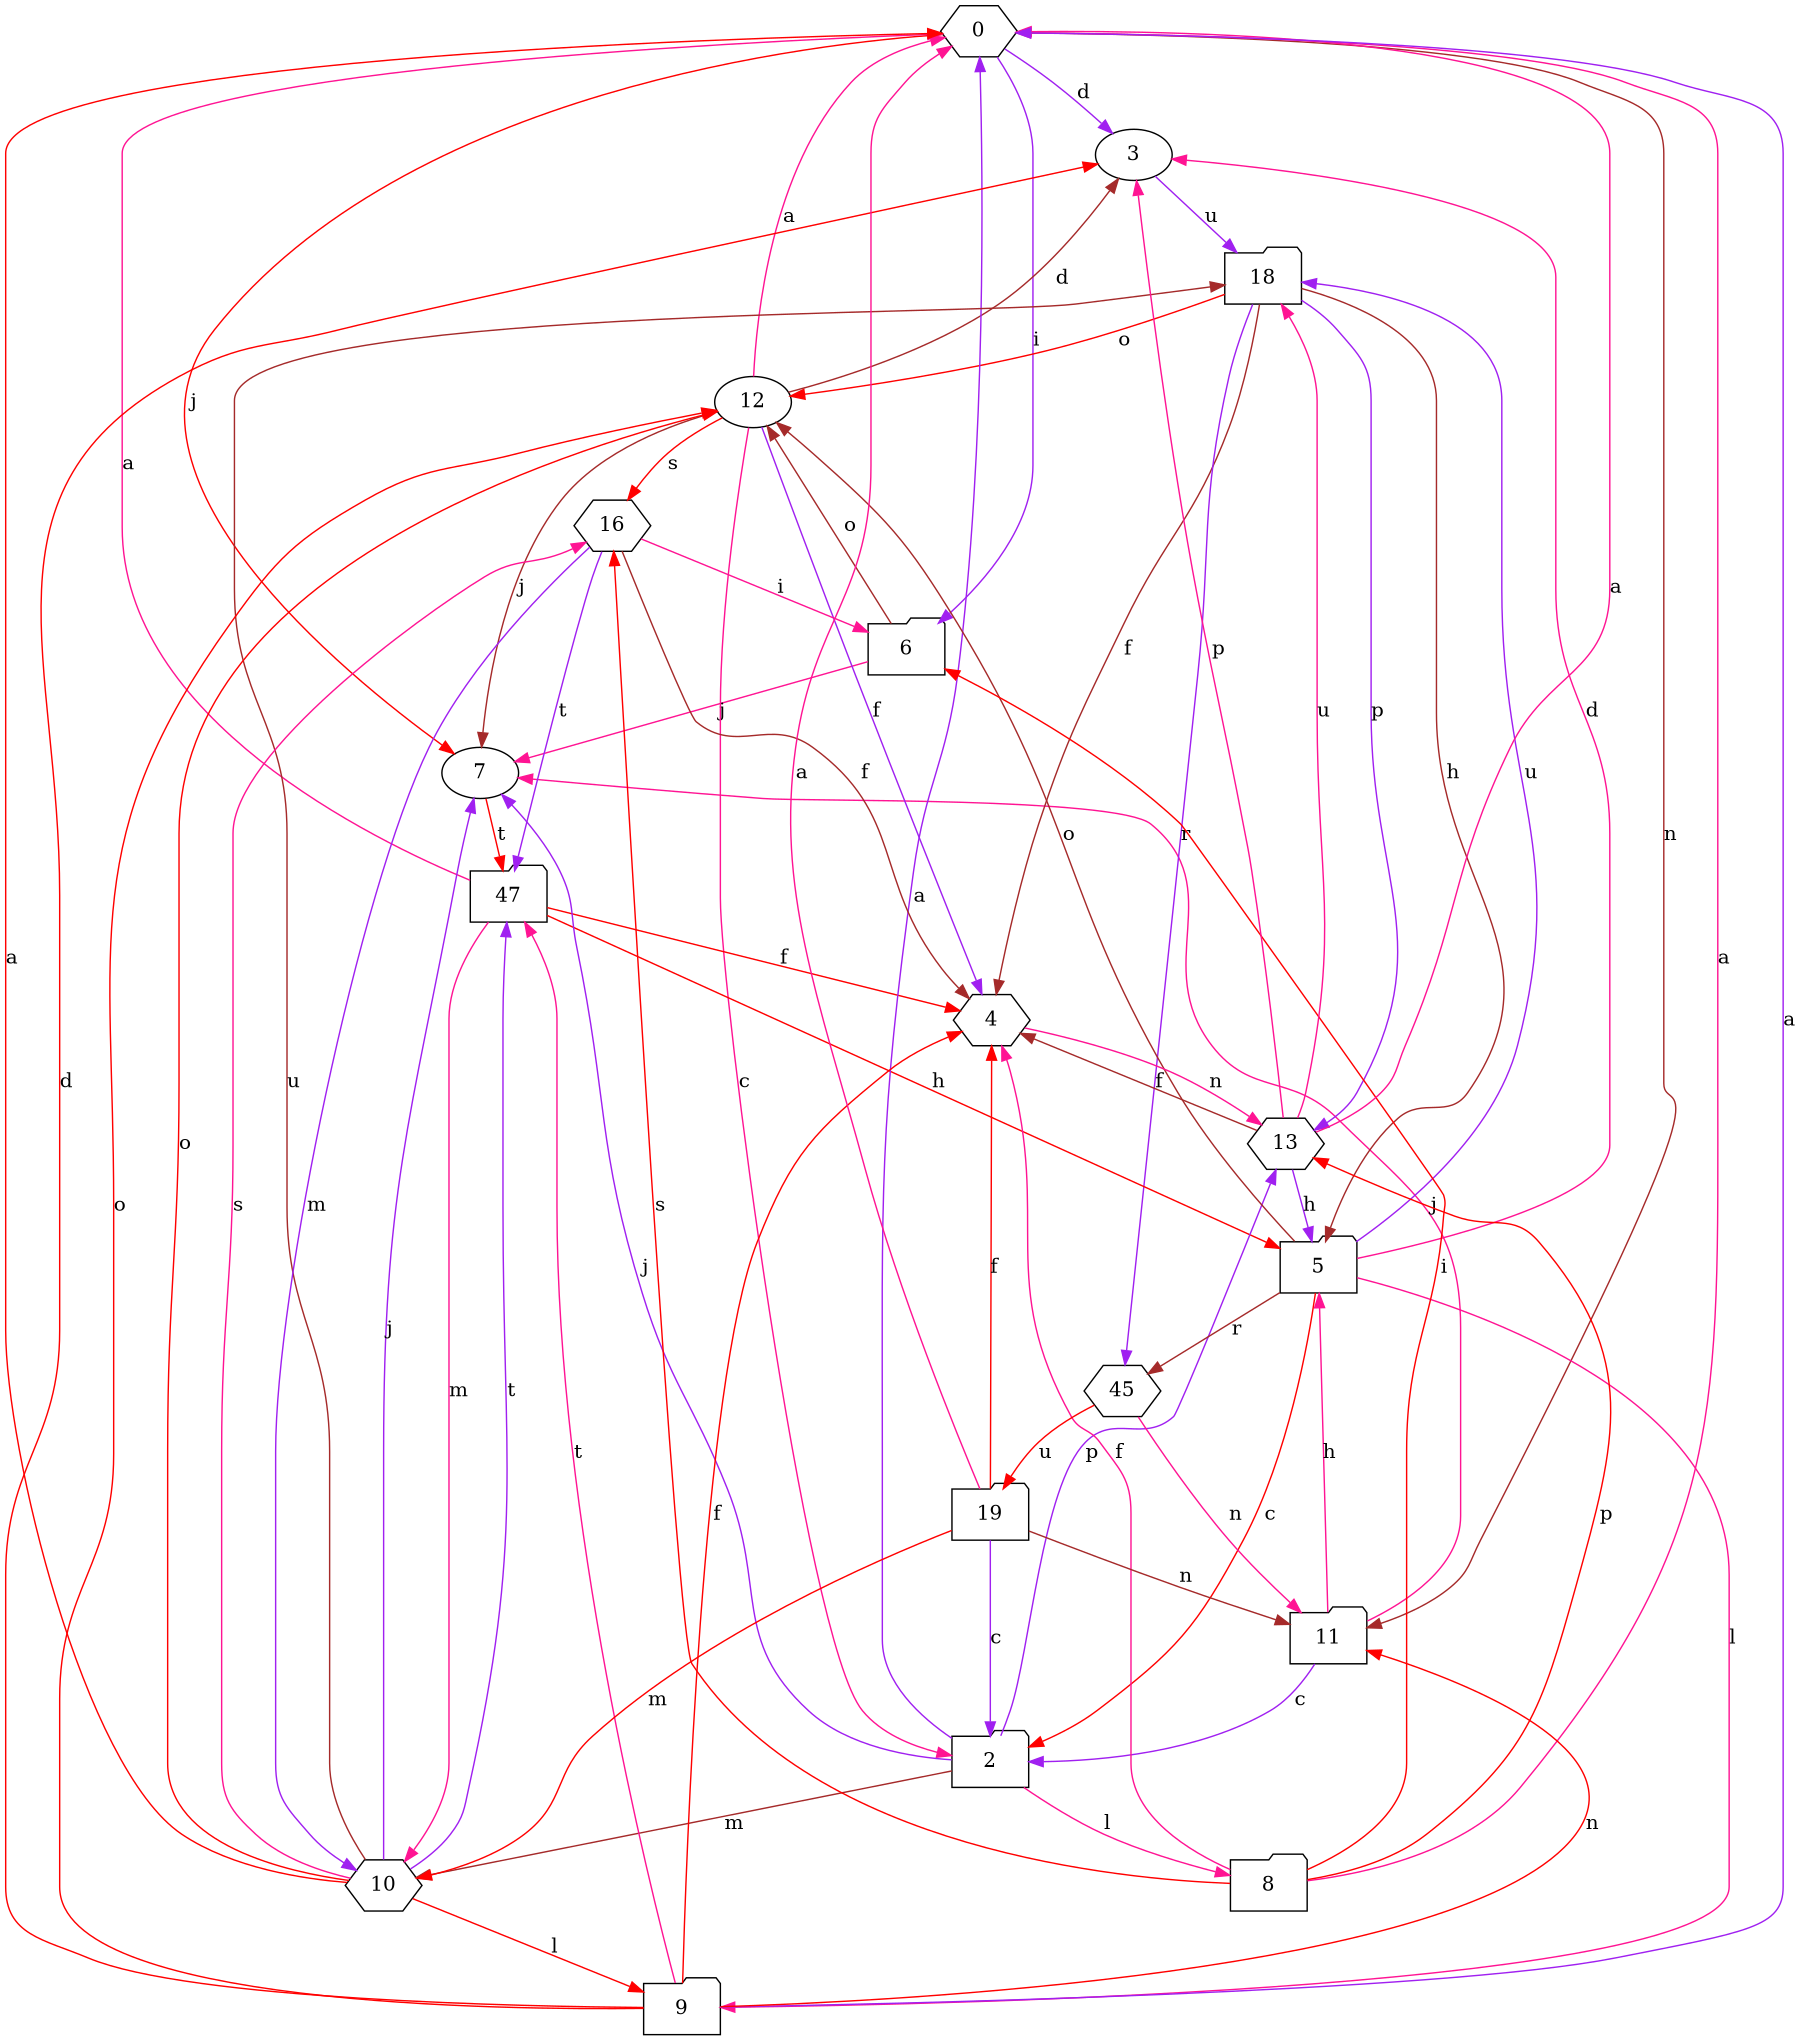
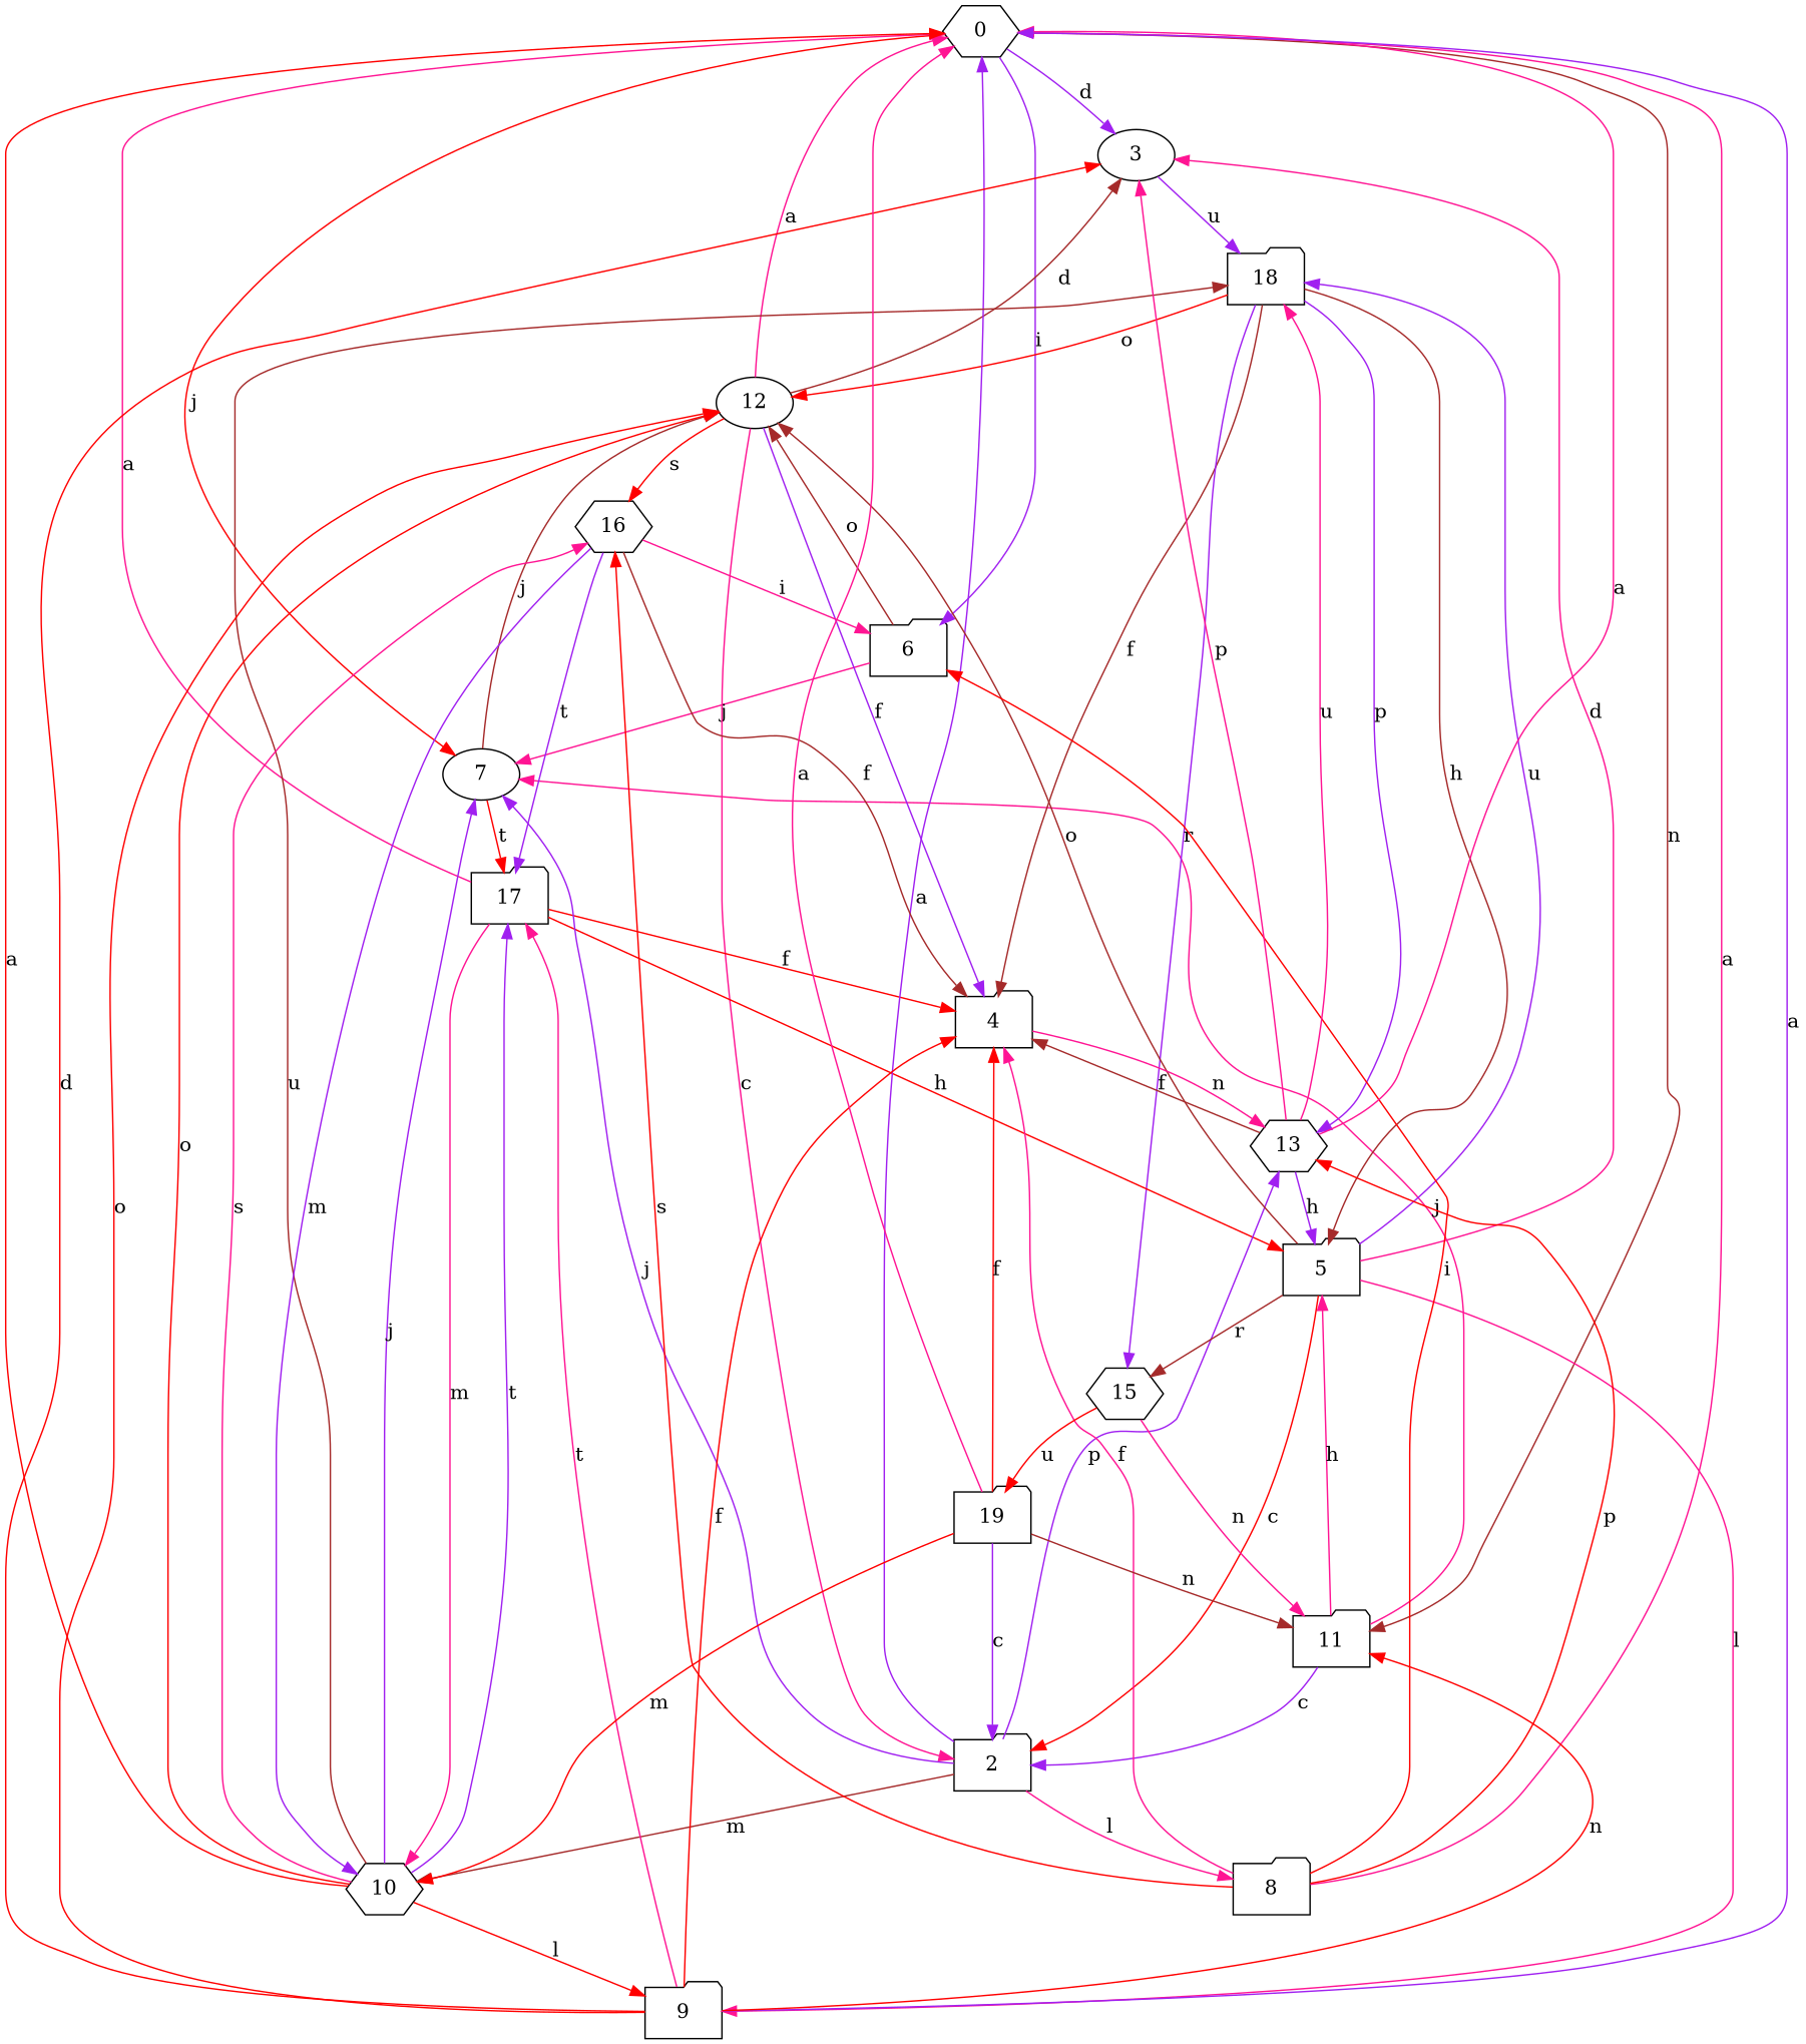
  strict digraph {
    node [shape=folder]
    edge [color=deeppink]
    0 [shape=hexagon]
    3 [shape=ellipse]
    6
    7 [shape=ellipse]
    11
    18
    12 [shape=ellipse]
-   17 [label=47]
+   17
    2
    5
    8
    10 [shape=hexagon]
    13 [shape=hexagon]
-   4 [shape=hexagon]
+   4
    16 [shape=hexagon]
    9
-   15 [shape=hexagon label=45]
+   15 [shape=hexagon]
    19
    0 -> 3 [color=purple label=d]
    0 -> 6 [color=purple label=i]
    0 -> 7 [color=red label=j]
    0 -> 11 [color=brown label=n]
    3 -> 18 [color=purple label=u]
    6 -> 7 [label=j]
    6 -> 12 [color=brown label=o]
    7 -> 17 [color=red label=t]
    11 -> 7 [label=j]
    11 -> 2 [color=purple label=c]
    11 -> 5 [label=h]
    18 -> 12 [color=red label=o]
    18 -> 5 [color=brown label=h]
    18 -> 13 [color=purple label=p]
    18 -> 4 [color=brown label=f]
    18 -> 15 [color=purple label=r]
    12 -> 0 [label=a]
    12 -> 3 [color=brown label=d]
-   12 -> 7 [color=brown label=j]
+   7 -> 12 [color=brown label=j]
    12 -> 2 [label=c]
    12 -> 4 [color=purple label=f]
    12 -> 16 [color=red label=s]
    17 -> 0 [label=a]
    17 -> 5 [color=red label=h]
    17 -> 10 [label=m]
    17 -> 4 [color=red label=f]
    2 -> 0 [color=purple label=a]
    2 -> 7 [color=purple label=j]
    2 -> 8 [label=l]
    2 -> 10 [color=brown label=m]
    2 -> 13 [color=purple label=p]
    5 -> 3 [label=d]
    5 -> 18 [color=purple label=u]
    5 -> 12 [color=brown label=o]
    5 -> 2 [color=red label=c]
    5 -> 9 [label=l]
    5 -> 15 [color=brown label=r]
    8 -> 0 [label=a]
    8 -> 6 [color=red label=i]
    8 -> 13 [color=red label=p]
    8 -> 4 [label=f]
    8 -> 16 [color=red label=s]
    10 -> 0 [color=red label=a]
    10 -> 7 [color=purple label=j]
    10 -> 18 [color=brown label=u]
    10 -> 12 [color=red label=o]
    10 -> 17 [color=purple label=t]
    10 -> 16 [label=s]
    10 -> 9 [color=red label=l]
    13 -> 0 [label=a]
    13 -> 3 [label=p]
    13 -> 18 [label=u]
    13 -> 5 [color=purple label=h]
    13 -> 4 [color=brown label=f]
    4 -> 13 [label=n]
    16 -> 6 [label=i]
    16 -> 17 [color=purple label=t]
    16 -> 10 [color=purple label=m]
    16 -> 4 [color=brown label=f]
    9 -> 0 [color=purple label=a]
    9 -> 3 [color=red label=d]
    9 -> 11 [color=red label=n]
    9 -> 12 [color=red label=o]
    9 -> 17 [label=t]
    9 -> 4 [color=red label=f]
    15 -> 11 [label=n]
    15 -> 19 [color=red label=u]
    19 -> 0 [label=a]
    19 -> 11 [color=brown label=n]
    19 -> 2 [color=purple label=c]
    19 -> 10 [color=red label=m]
    19 -> 4 [color=red label=f]
  }
